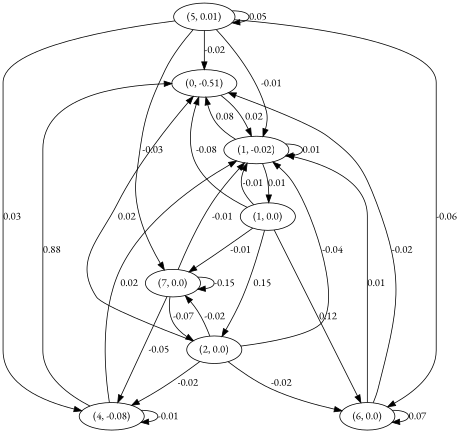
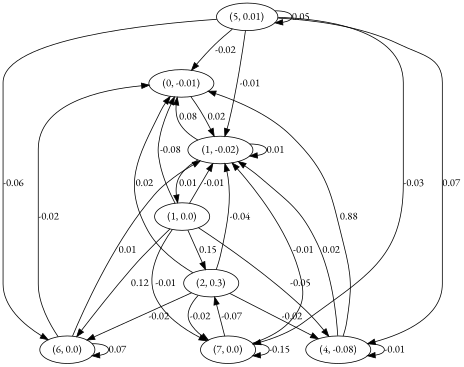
  digraph {
    fontname="EB Garamond"
    node [fontname="EB Garamond"]
    edge [fontname="EB Garamond"]
-   n1 [label="(0, -0.51)"]
+   n1 [label="(0, -0.01)"]
    n2 [label="(1, -0.02)"]
    n3 [label="(1, 0.0)"]
-   n4 [label="(2, 0.0)"]
+   n4 [label="(2, 0.3)"]
    n5 [label="(7, 0.0)"]
    n6 [label="(6, 0.0)"]
    n7 [label="(4, -0.08)"]
    n8 [label="(5, 0.01)"]
    n1 -> n2 [label=0.02]
    n2 -> n1 [label=0.08]
    n2 -> n2 [label=0.01]
    n2 -> n3 [label=0.01]
    n3 -> n1 [label=-0.08]
    n3 -> n2 [label=-0.01]
    n3 -> n4 [label=0.15]
    n3 -> n5 [label=-0.01]
    n3 -> n6 [label=0.12]
    n4 -> n1 [label=0.02]
    n4 -> n2 [label=-0.04]
    n4 -> n5 [label=-0.02]
    n4 -> n6 [label=-0.02]
    n4 -> n7 [label=-0.02]
    n5 -> n2 [label=-0.01]
    n5 -> n4 [label=-0.07]
    n5 -> n5 [label=-0.15]
-   n5 -> n7 [label=-0.05]
+   n3 -> n7 [label=-0.05]
    n6 -> n1 [label=-0.02]
    n6 -> n2 [label=0.01]
    n6 -> n6 [label=0.07]
    n7 -> n1 [label=0.88]
    n7 -> n2 [label=0.02]
    n7 -> n7 [label=-0.01]
    n8 -> n1 [label=-0.02]
    n8 -> n2 [label=-0.01]
    n8 -> n5 [label=-0.03]
    n8 -> n6 [label=-0.06]
-   n8 -> n7 [label=0.03]
+   n8 -> n7 [label=0.07]
    n8 -> n8 [label=0.05]
  }
